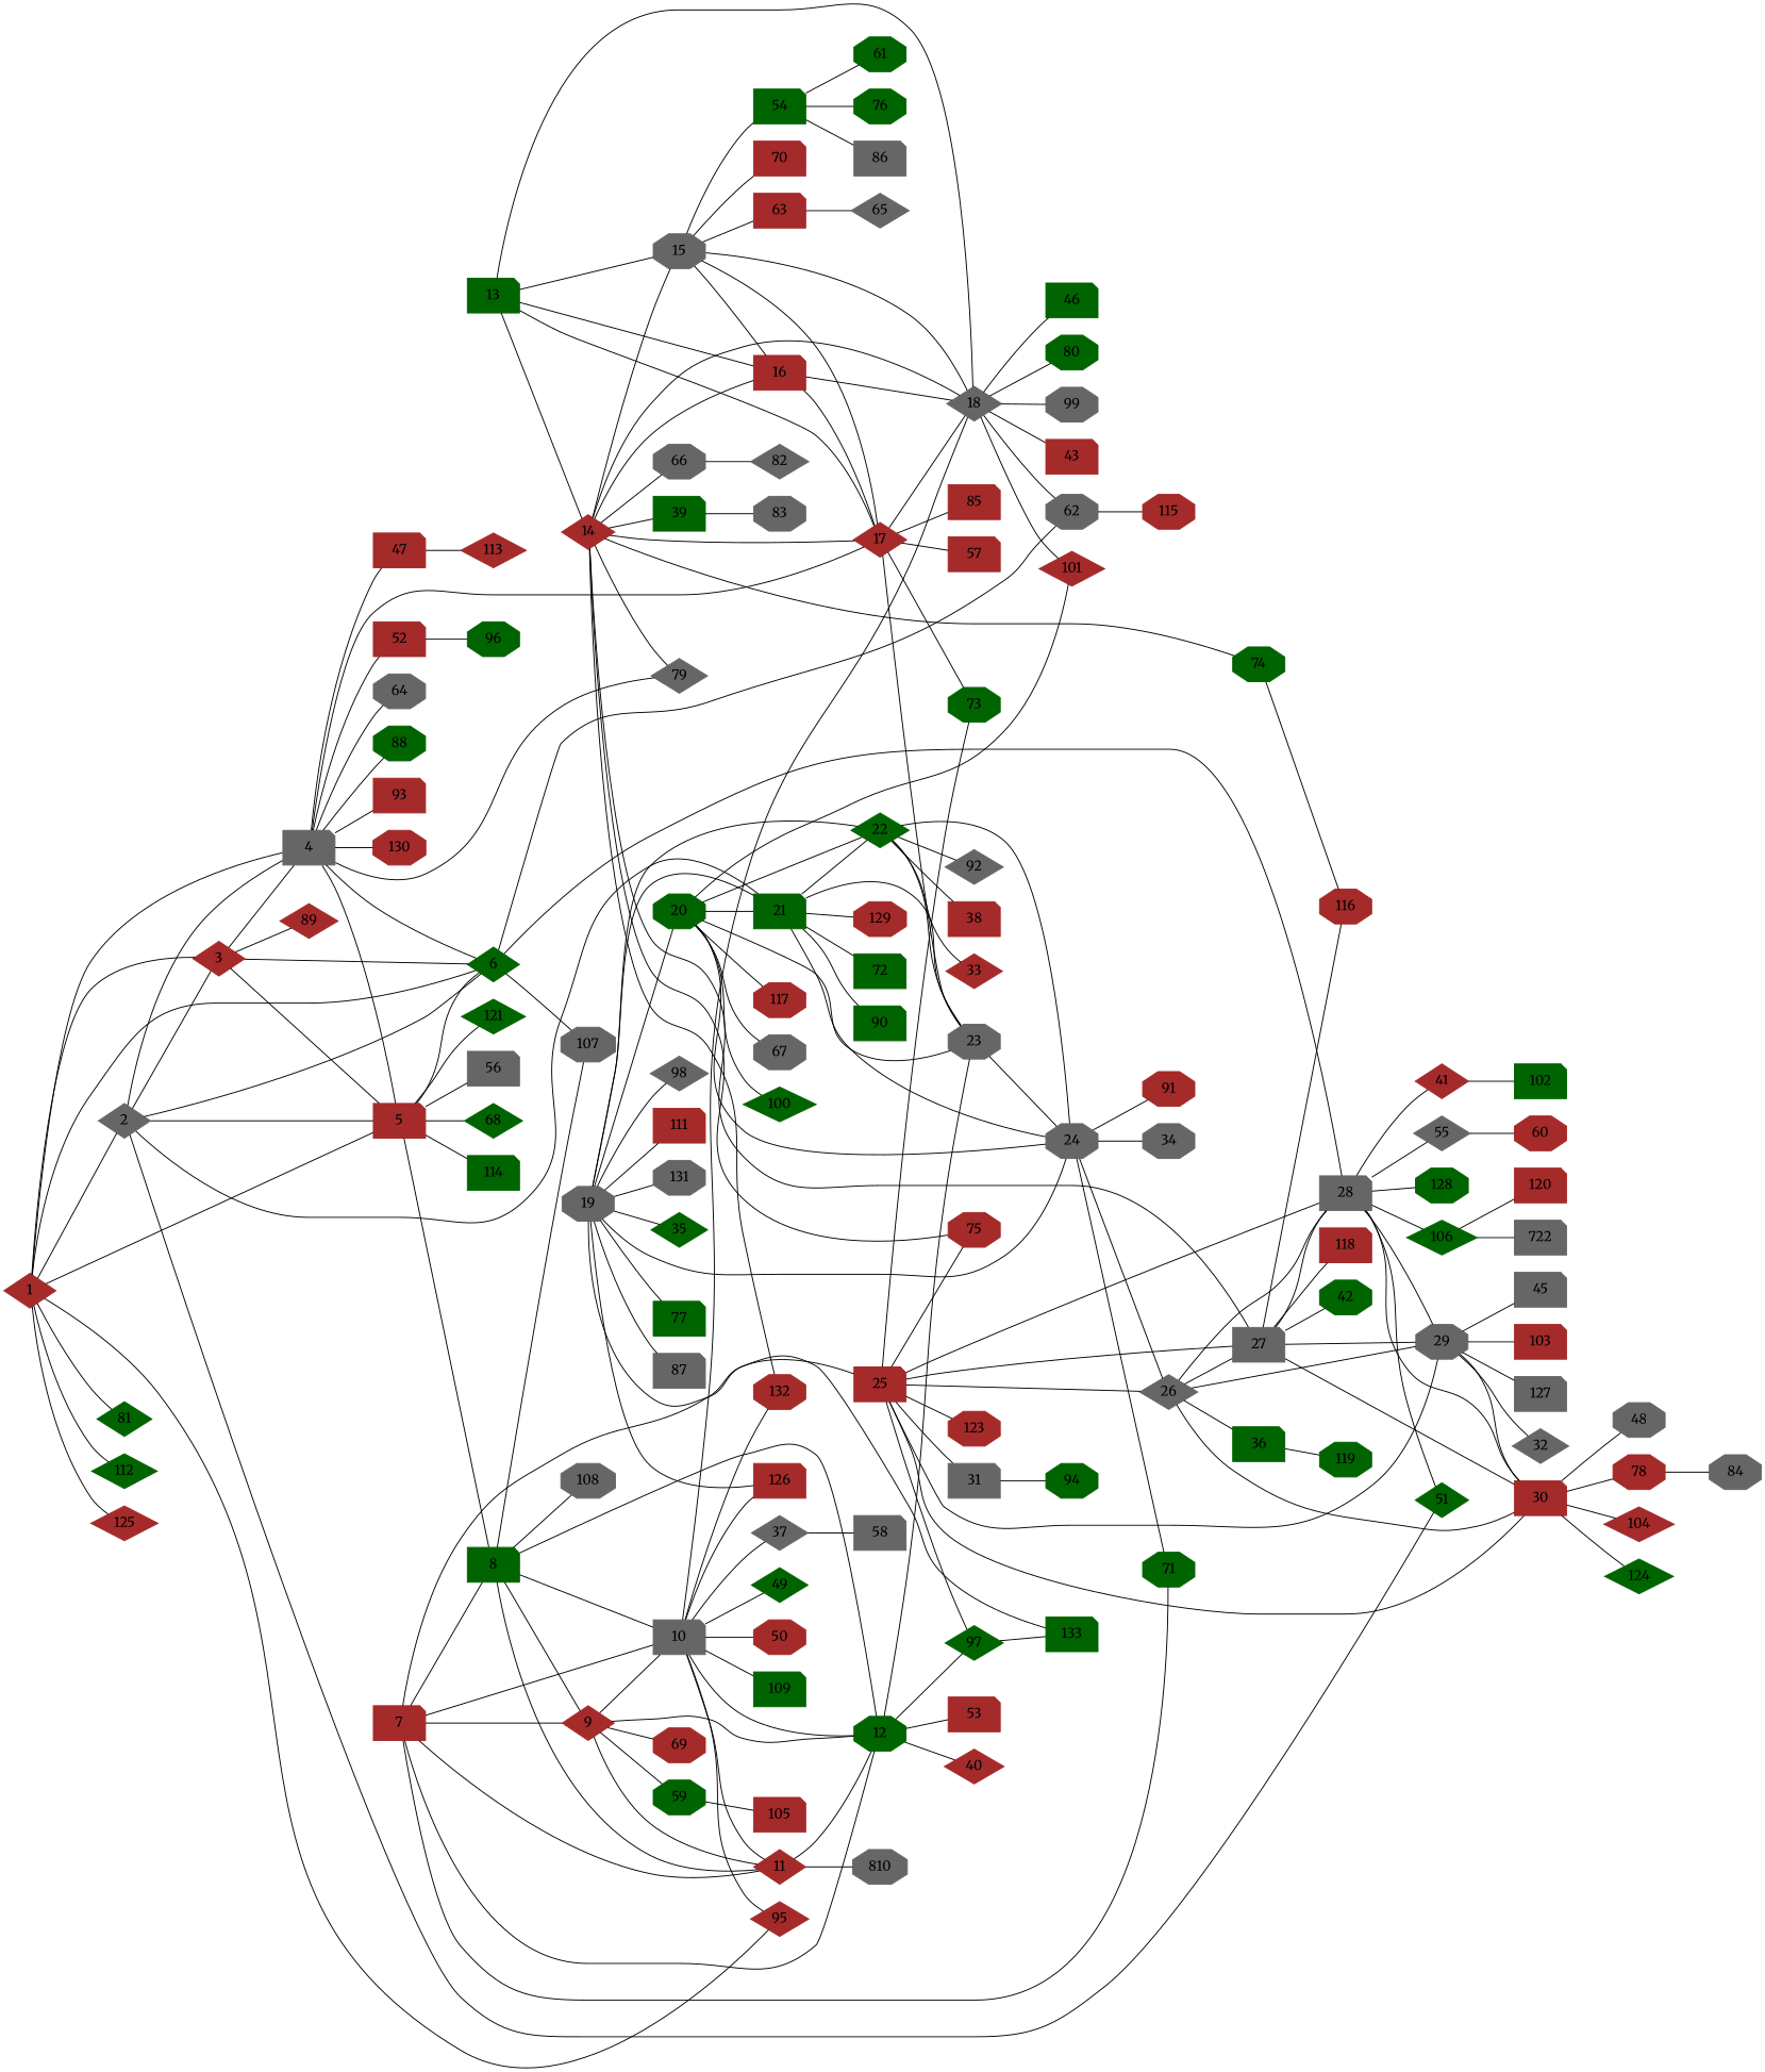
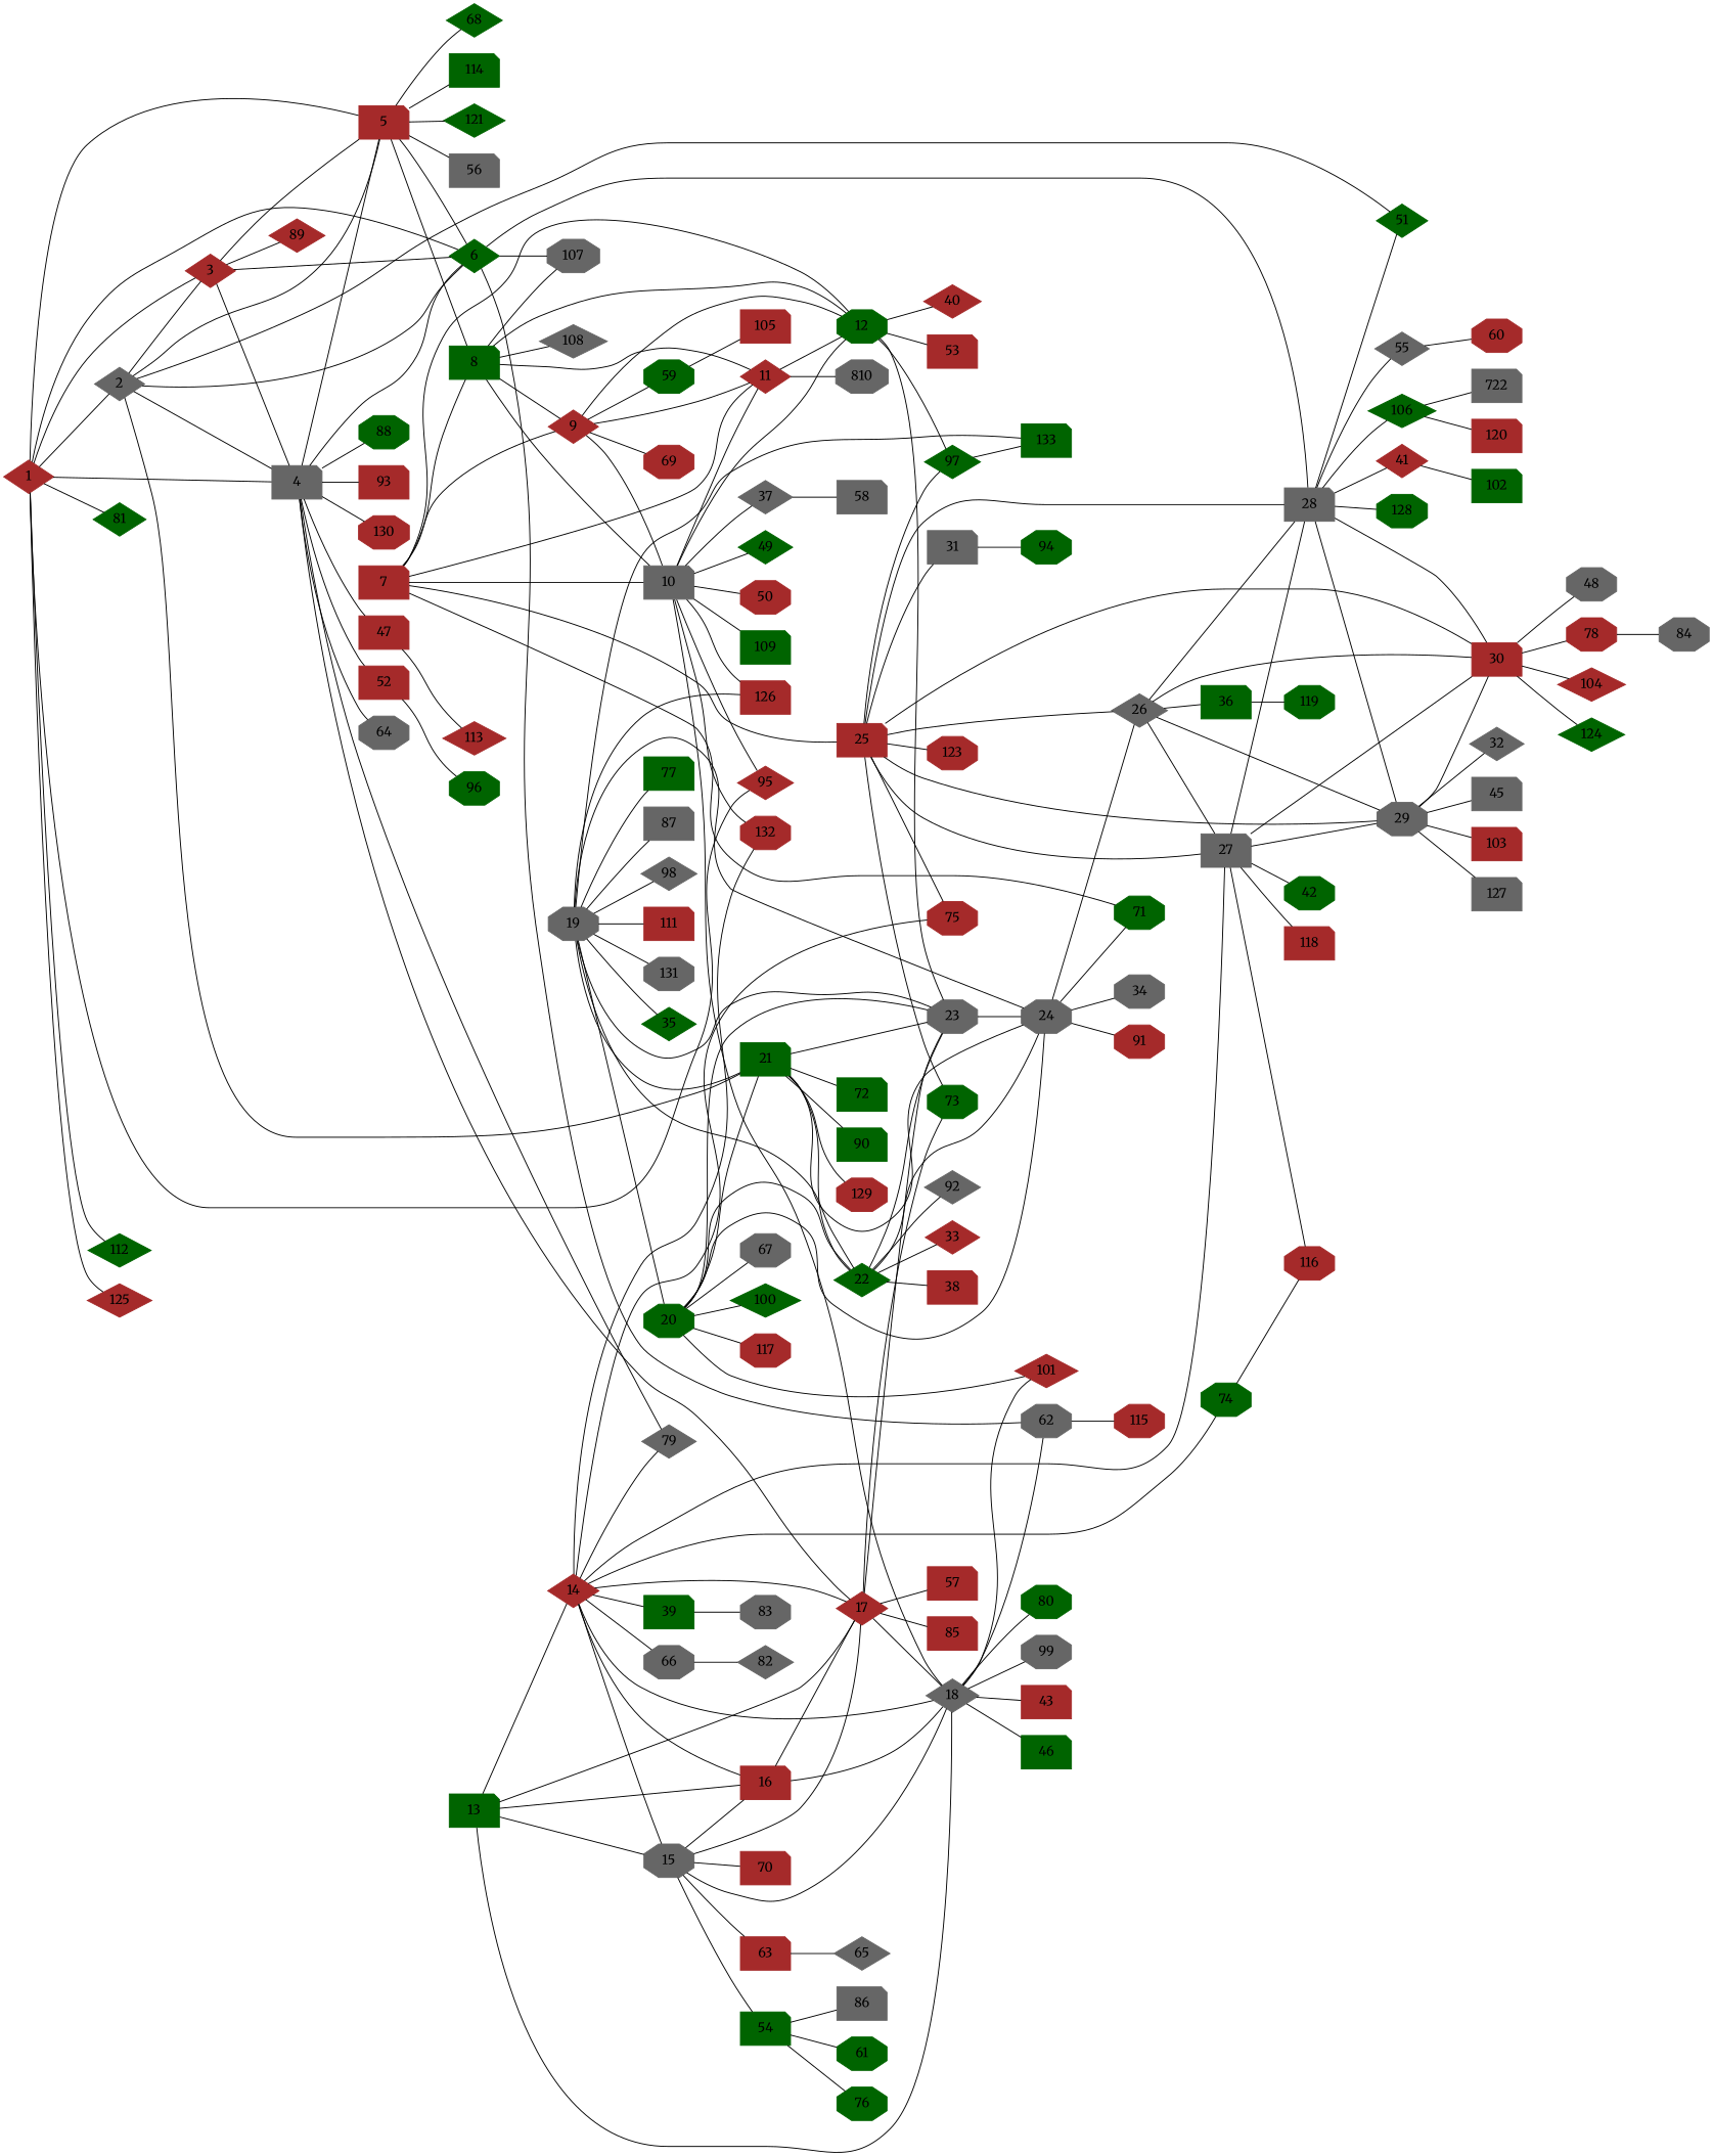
  graph {
    fontname=Merriweather
    rankdir=LR
    node [color=brown fontname=Merriweather shape=note style=filled]
    edge [fontname=Merriweather]
    1 [shape=diamond]
    2 [color=gray40 shape=diamond]
    3 [shape=diamond]
    4 [color=gray40]
    5
    6 [color=darkgreen shape=diamond]
    81 [color=darkgreen shape=diamond]
    95 [shape=diamond]
    112 [color=darkgreen shape=diamond]
    125 [shape=diamond]
    21 [color=darkgreen]
    51 [color=darkgreen shape=diamond]
    89 [shape=diamond]
    17 [shape=diamond]
    47
    52
    64 [color=gray40 shape=octagon]
    79 [color=gray40 shape=diamond]
    88 [color=darkgreen shape=octagon]
    93
    130 [shape=octagon]
    8 [color=darkgreen]
    56 [color=gray40]
    68 [color=darkgreen shape=diamond]
    114 [color=darkgreen]
    121 [color=darkgreen shape=diamond]
    28 [color=gray40]
    62 [color=gray40 shape=octagon]
    107 [color=gray40 shape=octagon]
    23 [color=gray40 shape=octagon]
    22 [color=darkgreen shape=diamond]
    24 [color=gray40 shape=octagon]
    72 [color=darkgreen]
    90 [color=darkgreen]
    129 [shape=octagon]
    18 [color=gray40 shape=diamond]
    57
    73 [color=darkgreen shape=octagon]
    85
    113 [shape=diamond]
    96 [color=darkgreen shape=octagon]
    9 [shape=diamond]
    10 [color=gray40]
    11 [shape=diamond]
    12 [color=darkgreen shape=octagon]
-   108 [color=gray40 shape=octagon]
+   108 [color=gray40 shape=diamond]
    29 [color=gray40 shape=octagon]
    30
    41 [shape=diamond]
    55 [color=gray40 shape=diamond]
    106 [color=darkgreen shape=diamond]
    128 [color=darkgreen shape=octagon]
    115 [shape=octagon]
    7
    25
    71 [color=darkgreen shape=octagon]
    59 [color=darkgreen shape=octagon]
    69 [shape=octagon]
    37 [color=gray40 shape=diamond]
    49 [color=darkgreen shape=diamond]
    50 [shape=octagon]
    109 [color=darkgreen]
    126
    132 [shape=octagon]
    n65 [color=gray40 label=810 shape=octagon]
    40 [shape=diamond]
    53
    97 [color=darkgreen shape=diamond]
    27 [color=gray40]
    75 [shape=octagon]
    26 [color=gray40 shape=diamond]
    31 [color=gray40]
    123 [shape=octagon]
    105
    43
    46 [color=darkgreen]
    80 [color=darkgreen shape=octagon]
    99 [color=gray40 shape=octagon]
    101 [shape=diamond]
    58 [color=gray40]
    133 [color=darkgreen]
    13 [color=darkgreen]
    14 [shape=diamond]
    15 [color=gray40 shape=octagon]
    16
    39 [color=darkgreen]
    66 [color=gray40 shape=octagon]
    74 [color=darkgreen shape=octagon]
    54 [color=darkgreen]
    63
    70
    42 [color=darkgreen shape=octagon]
    116 [shape=octagon]
    118
    83 [color=gray40 shape=octagon]
    82 [color=gray40 shape=diamond]
    61 [color=darkgreen shape=octagon]
    76 [color=darkgreen shape=octagon]
    86 [color=gray40]
    65 [color=gray40 shape=diamond]
    19 [color=gray40 shape=octagon]
    20 [color=darkgreen shape=octagon]
    35 [color=darkgreen shape=diamond]
    77 [color=darkgreen]
    87 [color=gray40]
    98 [color=gray40 shape=diamond]
    111
    131 [color=gray40 shape=octagon]
    67 [color=gray40 shape=octagon]
    100 [color=darkgreen shape=diamond]
    117 [shape=octagon]
    33 [shape=diamond]
    38
    92 [color=gray40 shape=diamond]
    34 [color=gray40 shape=octagon]
    91 [shape=octagon]
    36 [color=darkgreen]
    32 [color=gray40 shape=diamond]
    45 [color=gray40]
    103
    127 [color=gray40]
    48 [color=gray40 shape=octagon]
    78 [shape=octagon]
    104 [shape=diamond]
    124 [color=darkgreen shape=diamond]
    94 [color=darkgreen shape=octagon]
    119 [color=darkgreen shape=octagon]
    102 [color=darkgreen]
    60 [shape=octagon]
    120
    n131 [color=gray40 label=722]
    84 [color=gray40 shape=octagon]
    1 -- 2
    1 -- 3
    1 -- 4
    1 -- 5
    1 -- 6
    1 -- 81
    1 -- 95
    1 -- 112
    1 -- 125
    2 -- 3
    2 -- 4
    2 -- 5
    2 -- 6
    2 -- 21
    2 -- 51
    3 -- 4
    3 -- 5
    3 -- 6
    3 -- 89
    4 -- 5
    4 -- 6
    4 -- 17
    4 -- 47
    4 -- 52
    4 -- 64
    4 -- 79
    4 -- 88
    4 -- 93
    4 -- 130
    5 -- 6
    5 -- 8
    5 -- 56
    5 -- 68
    5 -- 114
    5 -- 121
    6 -- 28
    6 -- 62
    6 -- 107
    21 -- 23
    21 -- 22
    21 -- 24
    21 -- 72
    21 -- 90
    21 -- 129
    17 -- 23
    17 -- 18
    17 -- 57
    17 -- 73
    17 -- 85
    47 -- 113
    52 -- 96
    8 -- 107
    8 -- 9
    8 -- 10
    8 -- 11
    8 -- 12
    8 -- 108
    28 -- 51
    28 -- 29
    28 -- 30
    28 -- 41
    28 -- 55
    28 -- 106
    28 -- 128
    62 -- 115
    23 -- 24
    22 -- 23
    22 -- 24
    22 -- 33
    22 -- 38
    22 -- 92
    24 -- 71
    24 -- 26
    24 -- 34
    24 -- 91
    18 -- 62
    18 -- 43
    18 -- 46
    18 -- 80
    18 -- 99
    18 -- 101
    9 -- 10
    9 -- 11
    9 -- 12
    9 -- 59
    9 -- 69
    10 -- 95
    10 -- 18
    10 -- 11
    10 -- 12
    10 -- 37
    10 -- 49
    10 -- 50
    10 -- 109
    10 -- 126
    10 -- 132
    11 -- 12
    11 -- n65
    12 -- 23
    12 -- 40
    12 -- 53
    12 -- 97
    29 -- 30
    29 -- 32
    29 -- 45
    29 -- 103
    29 -- 127
    30 -- 48
    30 -- 78
    30 -- 104
    30 -- 124
    41 -- 102
    55 -- 60
    106 -- 120
    106 -- n131
    7 -- 8
    7 -- 9
    7 -- 10
    7 -- 11
    7 -- 12
    7 -- 25
    7 -- 71
    25 -- 28
    25 -- 73
    25 -- 29
    25 -- 30
    25 -- 97
    25 -- 27
    25 -- 75
    25 -- 26
    25 -- 31
    25 -- 123
    59 -- 105
    37 -- 58
    97 -- 133
    27 -- 28
    27 -- 29
    27 -- 30
    27 -- 42
    27 -- 116
    27 -- 118
    26 -- 28
    26 -- 29
    26 -- 30
    26 -- 27
    26 -- 36
    31 -- 94
    13 -- 17
    13 -- 18
    13 -- 14
    13 -- 15
    13 -- 16
    14 -- 17
    14 -- 79
    14 -- 18
    14 -- 132
    14 -- 27
    14 -- 75
    14 -- 15
    14 -- 16
    14 -- 39
    14 -- 66
    14 -- 74
    15 -- 17
    15 -- 18
    15 -- 16
    15 -- 54
    15 -- 63
    15 -- 70
    16 -- 17
    16 -- 18
    39 -- 83
    66 -- 82
    74 -- 116
    54 -- 61
    54 -- 76
    54 -- 86
    63 -- 65
    19 -- 21
+   19 -- 23
    19 -- 22
    19 -- 24
    19 -- 126
    19 -- 133
    19 -- 20
    19 -- 35
    19 -- 77
    19 -- 87
    19 -- 98
    19 -- 111
    19 -- 131
    20 -- 21
    20 -- 23
    20 -- 22
    20 -- 24
    20 -- 101
    20 -- 67
    20 -- 100
    20 -- 117
    36 -- 119
    78 -- 84
  }
